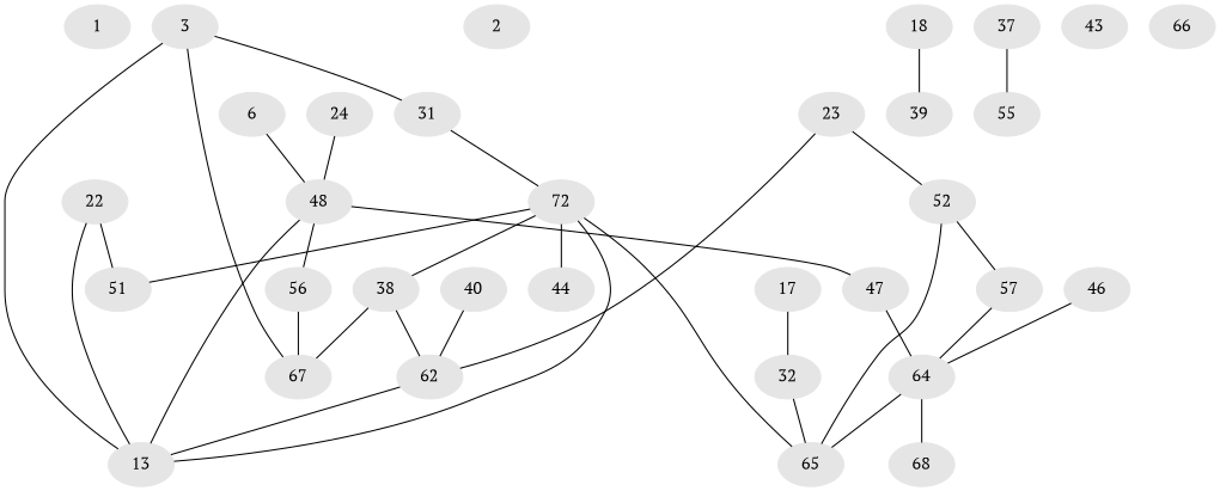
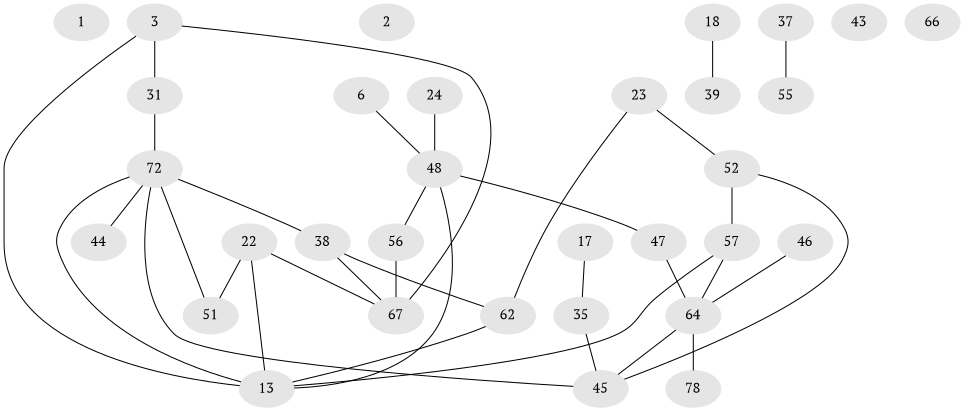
  graph {
    fontname="PT Serif"
    node [color=gray90 fontname="PT Serif" style=filled]
    edge [fontname="PT Serif"]
    1
    31 [super="+11"]
    n3 [label=72 super="+41"]
    3
    n5 [label=13 super="+30+26+53+54"]
    67 [super="+16+59"]
    n7 [label=48 super="+20"]
    47 [super="+19"]
    56 [super="+50"]
    6
    n11 [label=2]
    17
-   35 [label=32]
-   65 [super="+4+21+27+34"]
+   35
+   65 [super="+4+21+27+34" label=45]
    n15 [label=39]
    18
    22
    51 [super="+45"]
    62 [super="+7"]
    23
    52
    37
    55
    24
    64 [super="+5+12+61+60"]
    44
    n27 [label=38 super="+13+25"]
-   40
    43
-   68
+   68 [label=78]
    46
    57 [super="+39"]
    66
    31 -- n3
    n3 -- n5
    n3 -- 65 [weight=2]
    n3 -- 51
    n3 -- 44
    n3 -- n27
    3 -- 31 [weight=2]
    3 -- n5 [weight=2]
    3 -- 67 [weight=2]
    n7 -- n5
    n7 -- 47 [weight=2]
    n7 -- 56
    47 -- 64 [weight=4]
    56 -- 67
    6 -- n7
    17 -- 35
    35 -- 65
    18 -- n15
    22 -- n5
+   22 -- 67
    22 -- 51
    62 -- n5
    23 -- 62
    23 -- 52
    52 -- 65
    52 -- 57
    37 -- 55
    24 -- n7
    64 -- 65 [weight=2]
    64 -- 68
    n27 -- 67
    n27 -- 62
-   40 -- 62
    46 -- 64
+   57 -- n5
    57 -- 64
  }
